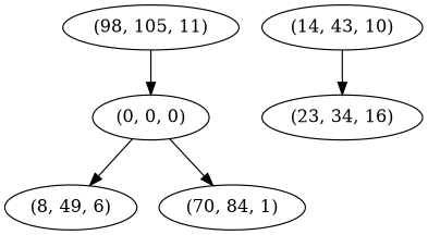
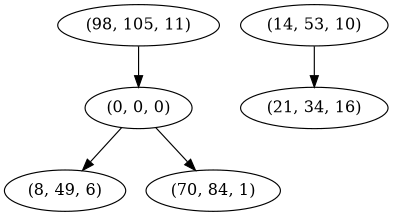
  digraph {
    "(0, 0, 0)"
    "(8, 49, 6)"
    "(70, 84, 1)"
    "(98, 105, 11)"
-   "(14, 43, 10)"
-   "(23, 34, 16)"
+   "(14, 43, 10)" [label="(14, 53, 10)"]
+   "(23, 34, 16)" [label="(21, 34, 16)"]
    "(0, 0, 0)" -> "(8, 49, 6)"
    "(0, 0, 0)" -> "(70, 84, 1)"
    "(98, 105, 11)" -> "(0, 0, 0)"
    "(14, 43, 10)" -> "(23, 34, 16)"
  }
